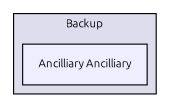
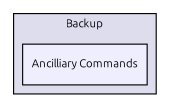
  digraph {
    compound=true
    fontname=Ubuntu
-   n1 [fillcolor="#eeeeff" fontname=Ubuntu fontsize=10 label="Ancilliary Ancilliary" pencolor=black shape=box style=filled]
+   n1 [fillcolor="#eeeeff" fontname=Ubuntu fontsize=10 label="Ancilliary Commands" pencolor=black shape=box style=filled]
    subgraph cluster_1 {
      bgcolor="#ddddee"
      fontsize=10
      label=Backup
      pencolor=black
      n1
    }
  }
